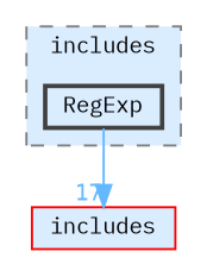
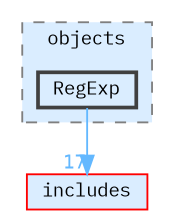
  digraph {
    compound=true
    fontname="IBM Plex Mono"
    node [fillcolor="#daedff" fontname="IBM Plex Mono" fontsize=10 shape=box]
    n1 [color=grey25 height=0.2 label=RegExp style="filled,bold" width=0.4]
    n2 [color=red height=0.2 label=includes style=filled width=0.4]
    subgraph cluster_1 {
      bgcolor="#daedff"
      fontsize=10
-     label=includes
+     label=objects
      pencolor=grey50
      style="filled,dashed"
      n1
    }
    n1 -> n2 [color=steelblue1 fontcolor=steelblue1 fontname="IBM Plex Mono" fontsize=10 headlabel=17 labeldistance=1.5 labelfontname=Helvetica labelfontsize=10]
  }
